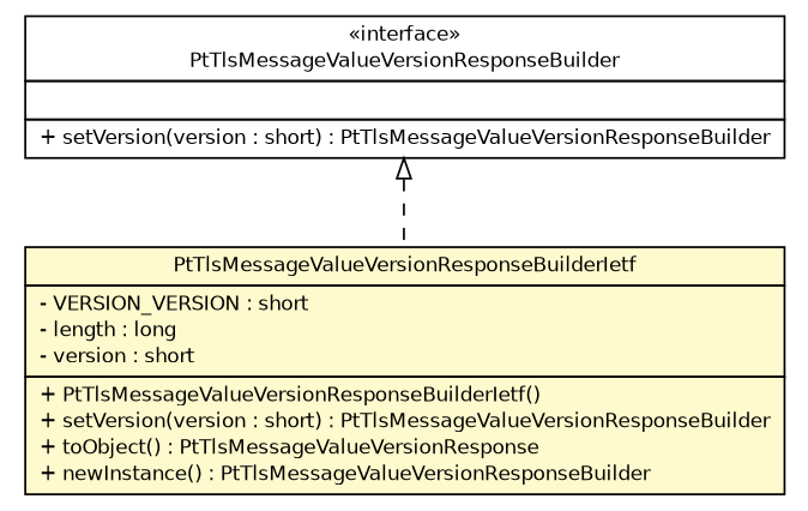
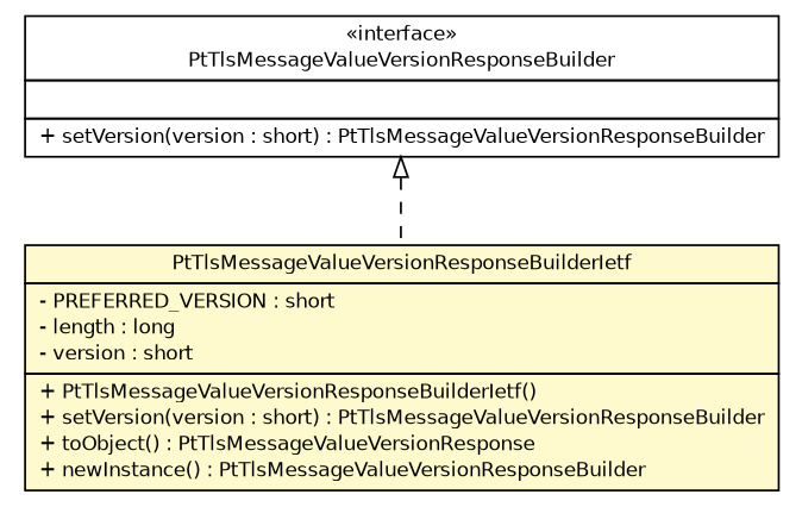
  digraph {
    nodesep=0.25
    ranksep=0.5
    node [fontcolor=black fontname=Helvetica fontsize=10.0 shape=plaintext]
-   n1 [label=<<table title="org.ietf.nea.pt.value.PtTlsMessageValueVersionResponseBuilderIetf" border="0" cellborder="1" cellspacing="0" cellpadding="2" port="p" bgcolor="lemonChiffon" href="./PtTlsMessageValueVersionResponseBuilderIetf.html"> 		<tr><td><table border="0" cellspacing="0" cellpadding="1"> <tr><td align="center" balign="center"> PtTlsMessageValueVersionResponseBuilderIetf </td></tr> 		</table></td></tr> 		<tr><td><table border="0" cellspacing="0" cellpadding="1"> <tr><td align="left" balign="left"> - VERSION_VERSION : short </td></tr> <tr><td align="left" balign="left"> - length : long </td></tr> <tr><td align="left" balign="left"> - version : short </td></tr> 		</table></td></tr> 		<tr><td><table border="0" cellspacing="0" cellpadding="1"> <tr><td align="left" balign="left"> + PtTlsMessageValueVersionResponseBuilderIetf() </td></tr> <tr><td align="left" balign="left"> + setVersion(version : short) : PtTlsMessageValueVersionResponseBuilder </td></tr> <tr><td align="left" balign="left"> + toObject() : PtTlsMessageValueVersionResponse </td></tr> <tr><td align="left" balign="left"> + newInstance() : PtTlsMessageValueVersionResponseBuilder </td></tr> 		</table></td></tr> 		</table>>]
+   n1 [label=<<table title="org.ietf.nea.pt.value.PtTlsMessageValueVersionResponseBuilderIetf" border="0" cellborder="1" cellspacing="0" cellpadding="2" port="p" bgcolor="lemonChiffon" href="./PtTlsMessageValueVersionResponseBuilderIetf.html"> 		<tr><td><table border="0" cellspacing="0" cellpadding="1"> <tr><td align="center" balign="center"> PtTlsMessageValueVersionResponseBuilderIetf </td></tr> 		</table></td></tr> 		<tr><td><table border="0" cellspacing="0" cellpadding="1"> <tr><td align="left" balign="left"> - PREFERRED_VERSION : short </td></tr> <tr><td align="left" balign="left"> - length : long </td></tr> <tr><td align="left" balign="left"> - version : short </td></tr> 		</table></td></tr> 		<tr><td><table border="0" cellspacing="0" cellpadding="1"> <tr><td align="left" balign="left"> + PtTlsMessageValueVersionResponseBuilderIetf() </td></tr> <tr><td align="left" balign="left"> + setVersion(version : short) : PtTlsMessageValueVersionResponseBuilder </td></tr> <tr><td align="left" balign="left"> + toObject() : PtTlsMessageValueVersionResponse </td></tr> <tr><td align="left" balign="left"> + newInstance() : PtTlsMessageValueVersionResponseBuilder </td></tr> 		</table></td></tr> 		</table>>]
    n2 [label=<<table title="org.ietf.nea.pt.value.PtTlsMessageValueVersionResponseBuilder" border="0" cellborder="1" cellspacing="0" cellpadding="2" port="p" href="./PtTlsMessageValueVersionResponseBuilder.html"> 		<tr><td><table border="0" cellspacing="0" cellpadding="1"> <tr><td align="center" balign="center"> &#171;interface&#187; </td></tr> <tr><td align="center" balign="center"> PtTlsMessageValueVersionResponseBuilder </td></tr> 		</table></td></tr> 		<tr><td><table border="0" cellspacing="0" cellpadding="1"> <tr><td align="left" balign="left">  </td></tr> 		</table></td></tr> 		<tr><td><table border="0" cellspacing="0" cellpadding="1"> <tr><td align="left" balign="left"> + setVersion(version : short) : PtTlsMessageValueVersionResponseBuilder </td></tr> 		</table></td></tr> 		</table>>]
    n2 -> n1 [arrowtail=empty dir=back fontname=Helvetica fontsize=10 headport=p labelfontname=Helvetica labelfontsize=10 style=dashed tailport=p color=black]
  }
